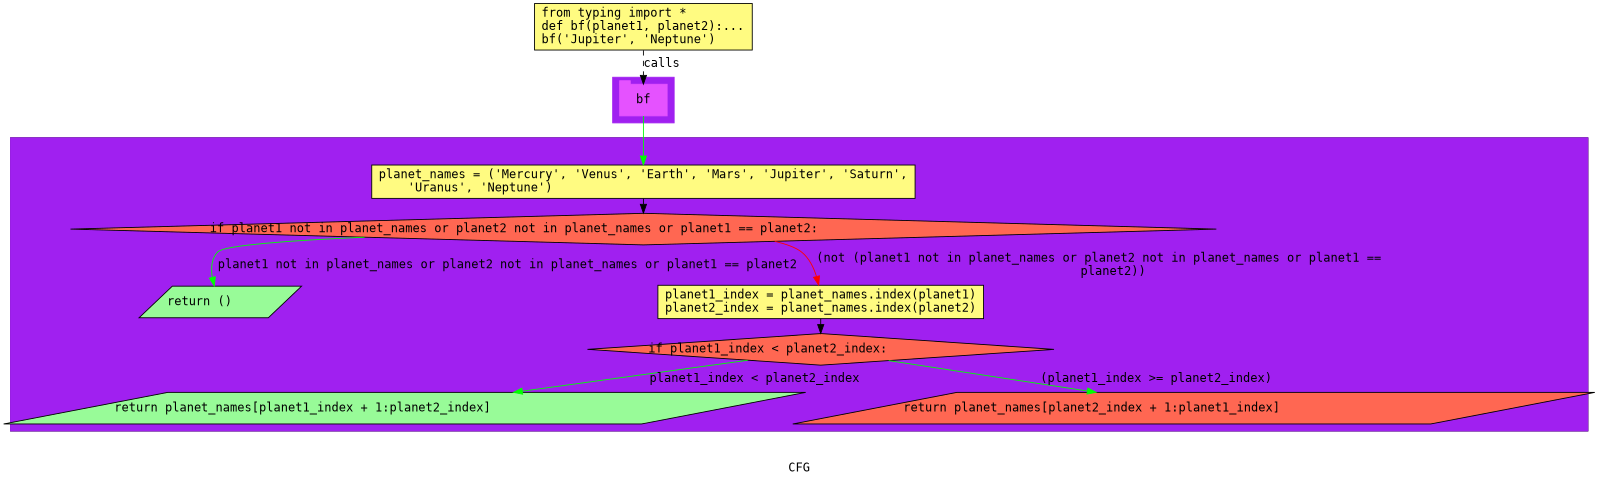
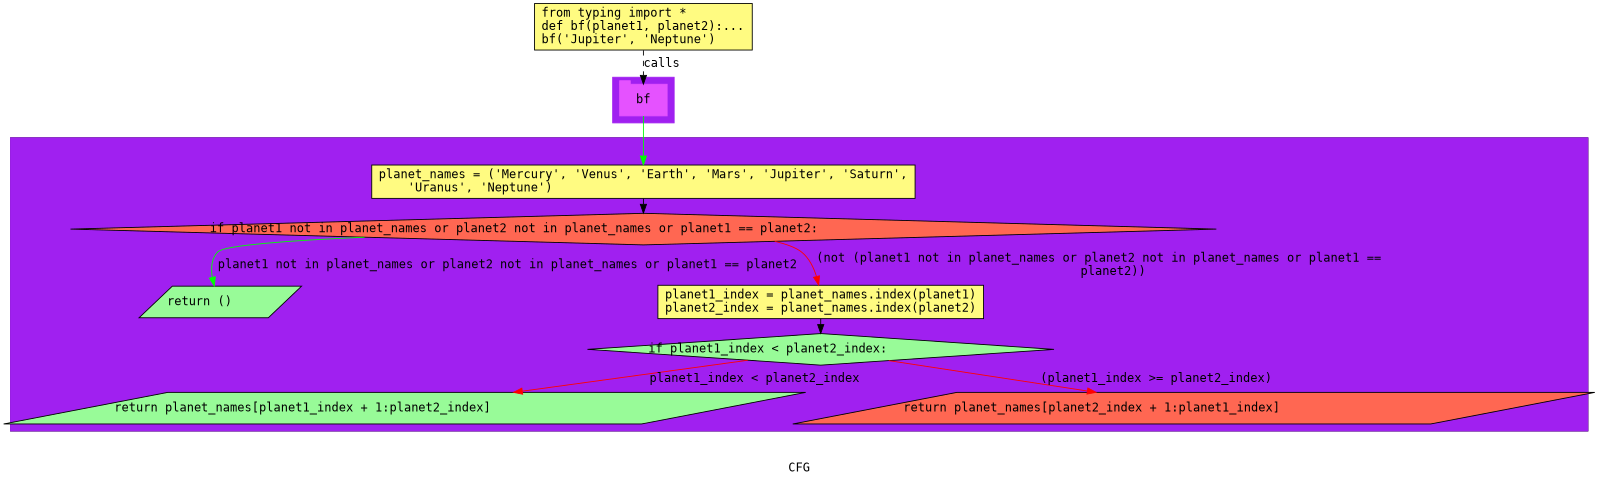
  digraph {
    compound=True
    fontname="DejaVu Sans Mono"
    label=CFG
    pack=False
    rankdir=TB
    ranksep=0.02
    node [fontname="DejaVu Sans Mono" shape=rectangle style="filled,solid" fillcolor="#FFFB81"]
    edge [color=green fontname="DejaVu Sans Mono"]
    n1 [color="#E552FF" height=0.5 label=bf linenum="[13]" shape=tab style=filled width=0.75 fillcolor=""]
    n2 [height=0.52778 label="planet_names = ('Mercury', 'Venus', 'Earth', 'Mars', 'Jupiter', 'Saturn',\l    'Uranus', 'Neptune')\l" linenum="[3]" width=8.5972]
    n3 [fillcolor="#FF6752" height=0.5 label="if planet1 not in planet_names or planet2 not in planet_names or planet1 == planet2:\l" linenum="[4]" shape=diamond width=18.128]
    n4 [fillcolor="#98fb98" height=0.5 label="return ()\l" linenum="[5]" shape=parallelogram width=2.4088]
    n5 [height=0.52778 label="planet1_index = planet_names.index(planet1)\lplanet2_index = planet_names.index(planet2)\l" linenum="[6, 7]" width=5.1528]
-   n6 [fillcolor="#FF6752" height=0.5 label="if planet1_index < planet2_index:\l" linenum="[8]" shape=diamond width=7.3788]
+   n6 [fillcolor="#98fb98" height=0.5 label="if planet1_index < planet2_index:\l" linenum="[8]" shape=diamond width=7.3788]
    n7 [fillcolor="#98fb98" height=0.5 label="return planet_names[planet1_index + 1:planet2_index]\l" linenum="[9]" shape=parallelogram width=11.806]
    n8 [fillcolor="#FF6752" height=0.5 label="return planet_names[planet2_index + 1:planet1_index]\l" linenum="[11]" shape=parallelogram width=11.806]
    n9 [height=0.73611 label="from typing import *\ldef bf(planet1, planet2):...\lbf('Jupiter', 'Neptune')\l" linenum="[1]" width=3.4444]
    subgraph cluster_1 {
      color=purple
      compound=true
      label=""
      shape=tab
      style=filled
      n1
    }
    subgraph cluster_2 {
      label=bf
      n2
      n3
      n4
      n5
      n6
      n7
      n8
      subgraph cluster_3 {
        color=purple
        compound=true
        label=""
        shape=tab
        style=filled
      }
    }
    n1 -> n2
    n2 -> n3 [color=black]
    n3 -> n4 [label="planet1 not in planet_names or planet2 not in planet_names or planet1 == planet2"]
    n3 -> n5 [color=red label="(not (planet1 not in planet_names or planet2 not in planet_names or planet1 ==\n    planet2))"]
    n5 -> n6 [color=black]
-   n6 -> n7 [label="planet1_index < planet2_index"]
-   n6 -> n8 [label="(planet1_index >= planet2_index)"]
+   n6 -> n7 [color=red label="planet1_index < planet2_index"]
+   n6 -> n8 [color=red label="(planet1_index >= planet2_index)"]
    n9 -> n1 [label=calls style=dashed color=""]
  }
